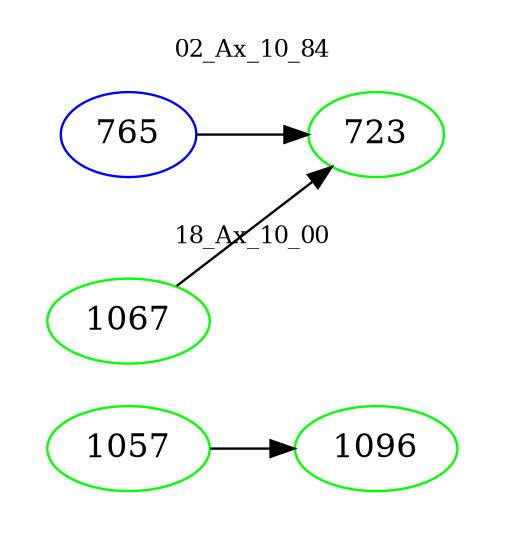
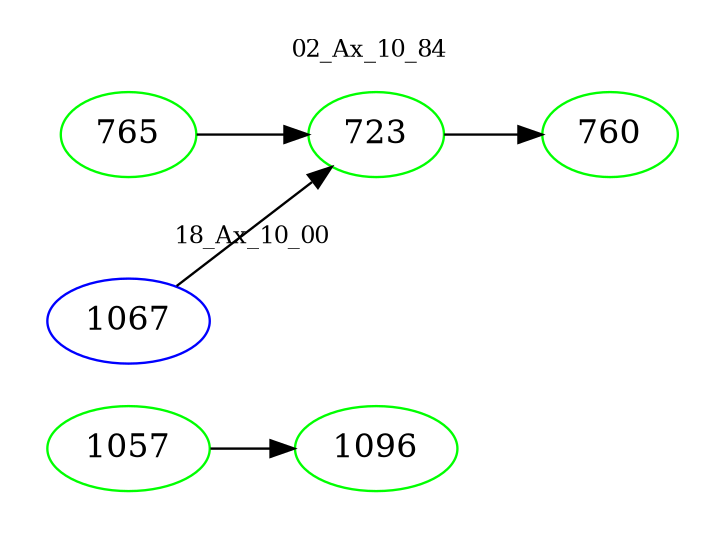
  digraph {
    rankdir=LR
    node [color=green]
    edge [color=black]
-   n1 [color=blue label=765]
+   n1 [label=765]
    n2 [label=723]
-   n4 [label=1067]
+   n3 [label=760]
+   n4 [color=blue label=1067]
    n5 [label=1057]
    n6 [label=1096]
    subgraph cluster_1 {
      color=white
      fontsize=10
      label="02_Ax_10_84"
      n1
      n2
+     n3
    }
    subgraph cluster_2 {
      color=white
      fontsize=10
      label="18_Ax_10_00"
      n4
      n5
      n6
    }
    n1 -> n2
+   n2 -> n3
    n4 -> n2
    n5 -> n6
  }
